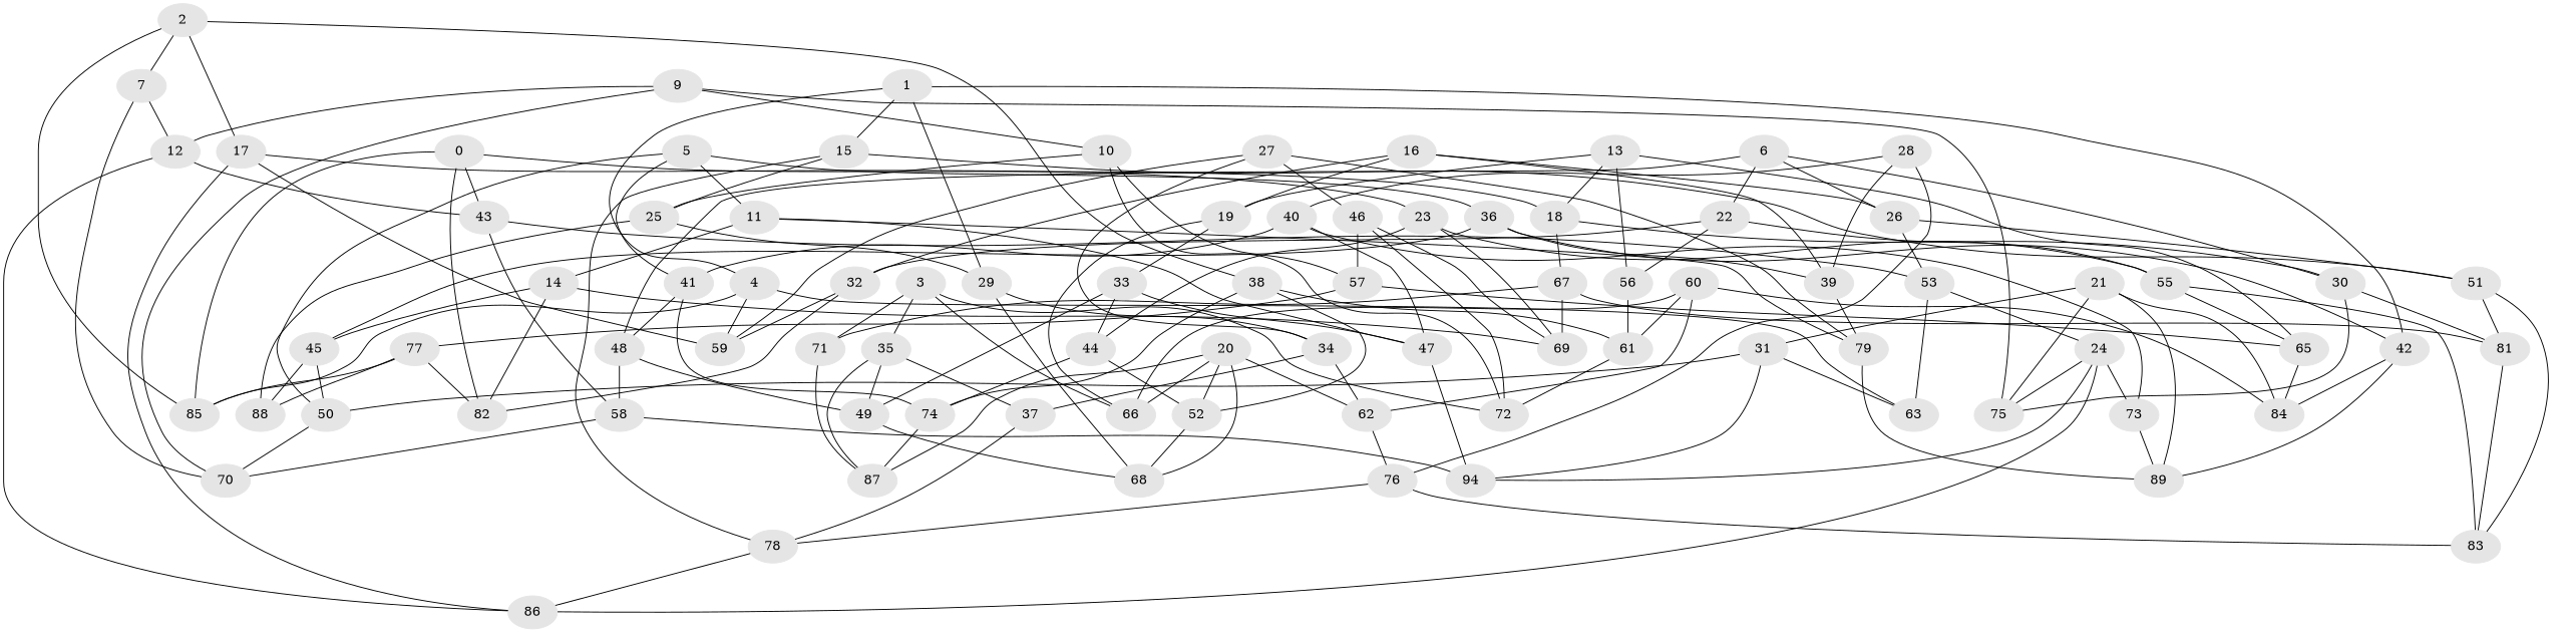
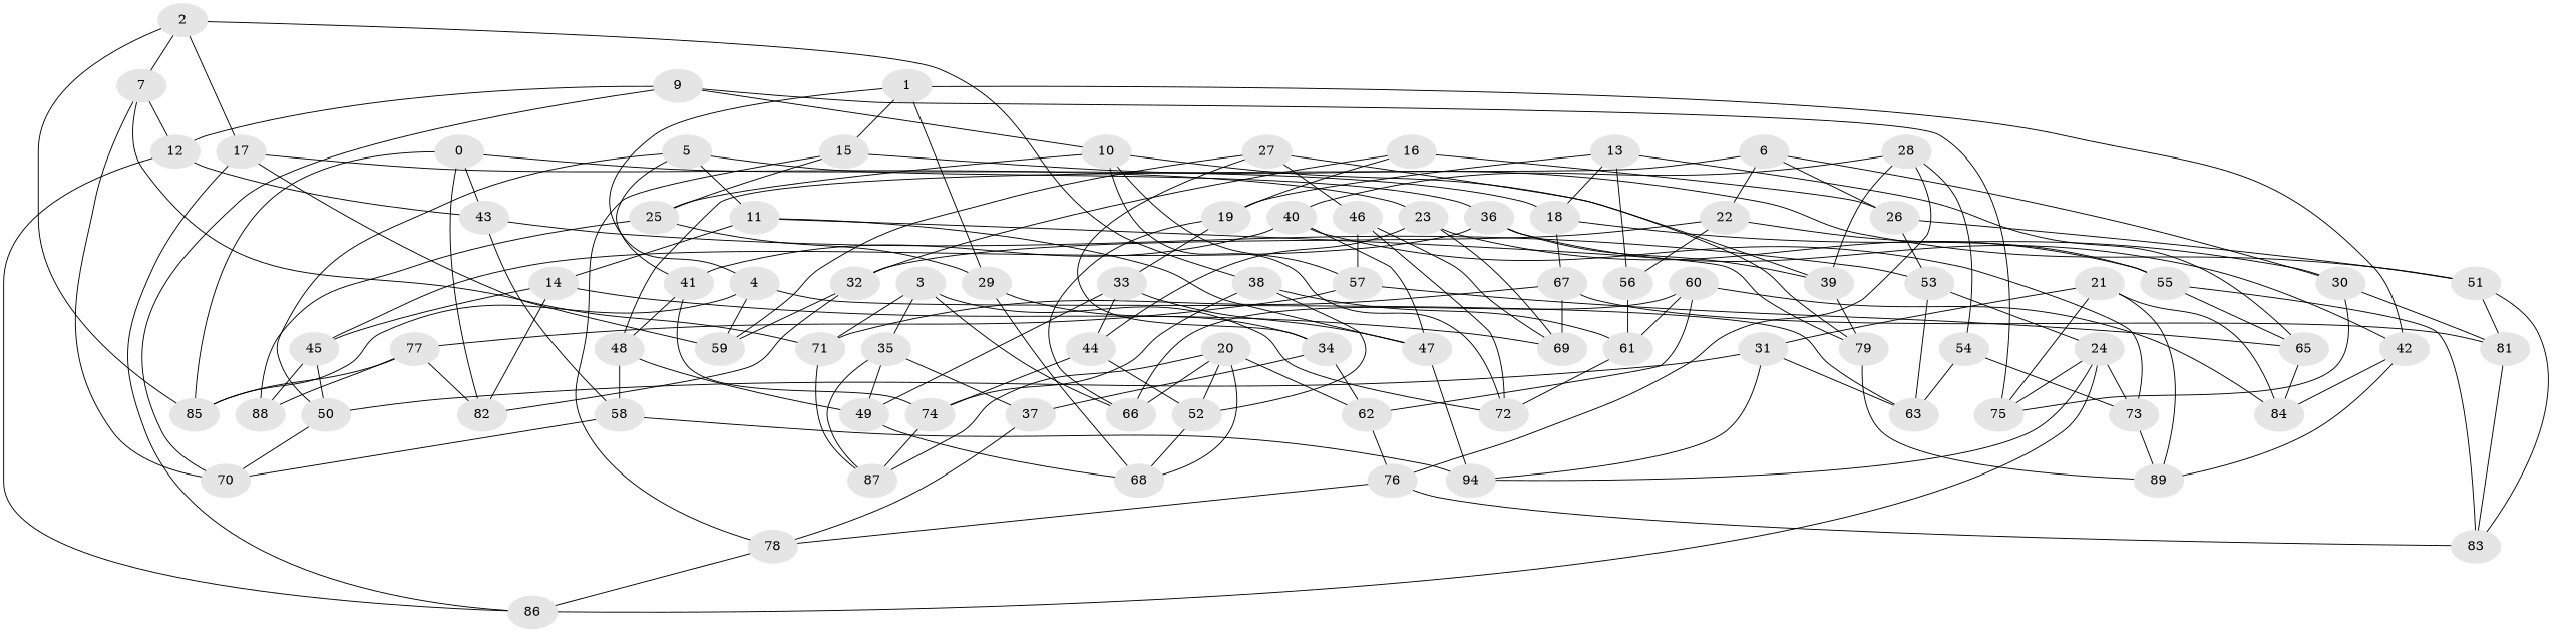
  graph {
    node [color=gray90 style=filled]
    1
    4
    15
    29
    42
    85
    59
    63
    25
    51
    78
    68
    34
    n14 [label=89]
    84
    2
    7
    17
    38
    71
    12
    70
    86
    23
    52
    61
    74
    3
    35
    66
    72
    87
    49
    37
    5
    11
    36
    41
    50
    14
    47
    79
    45
    39
    48
    6
    22
    26
    30
    56
    32
    55
    53
    75
    81
    58
    43
    n58 [label=0]
    18
    82
    67
    9
    10
    57
    88
    65
    77
    69
    n69 [label=94]
    13
    19
    33
    83
    16
    44
    20
    62
    21
    31
    24
    73
    27
    46
    28
    40
+   54
    76
    60
    1 -- 4
    1 -- 15
    1 -- 29
    1 -- 42
    4 -- 85
    4 -- 59
    4 -- 63
    15 -- 25
    15 -- 51
    15 -- 78
    29 -- 68
    29 -- 34
    42 -- n14
    42 -- 84
    25 -- 29
    25 -- 88
    51 -- 81
    51 -- 83
    78 -- 86
    34 -- 37
    34 -- 62
    2 -- 85
    2 -- 7
    2 -- 17
    2 -- 38
+   7 -- 71
    7 -- 12
    7 -- 70
    17 -- 59
    17 -- 86
    17 -- 23
    38 -- 52
    38 -- 61
    38 -- 74
    71 -- 87
    12 -- 86
    12 -- 43
    23 -- 55
    23 -- 69
    23 -- 44
    52 -- 68
    61 -- 72
    74 -- 87
    3 -- 71
    3 -- 35
    3 -- 66
    3 -- 72
    35 -- 87
    35 -- 49
    35 -- 37
    49 -- 68
    37 -- 78
    5 -- 11
    5 -- 36
    5 -- 41
    5 -- 50
    11 -- 14
    11 -- 47
    11 -- 79
    36 -- 42
    36 -- 45
    36 -- 39
    41 -- 74
    41 -- 48
    50 -- 70
    14 -- 45
    14 -- 82
    14 -- 69
    47 -- n69
    79 -- n14
    45 -- 50
    45 -- 88
    39 -- 79
    48 -- 49
    48 -- 58
    6 -- 48
    6 -- 22
    6 -- 26
    6 -- 30
    22 -- 56
    22 -- 32
    22 -- 55
    26 -- 51
    26 -- 53
    30 -- 75
    30 -- 81
    56 -- 61
    32 -- 59
    32 -- 82
    55 -- 65
    55 -- 83
    53 -- 63
    53 -- 24
    81 -- 83
    58 -- 70
    58 -- n69
    43 -- 53
    43 -- 58
    n58 -- 85
    n58 -- 43
    n58 -- 18
    n58 -- 82
    18 -- 30
    18 -- 67
    67 -- 71
    67 -- 81
    67 -- 69
    9 -- 12
    9 -- 70
    9 -- 75
    9 -- 10
    10 -- 25
    10 -- 72
    10 -- 57
    57 -- 65
    57 -- 77
    65 -- 84
    77 -- 85
    77 -- 82
    77 -- 88
    13 -- 56
    13 -- 18
    13 -- 65
    13 -- 19
    19 -- 66
    19 -- 33
    33 -- 49
    33 -- 47
    33 -- 44
-   16 -- 39
+   10 -- 39
    16 -- 26
    16 -- 32
    16 -- 19
    44 -- 52
    44 -- 74
    20 -- 68
    20 -- 52
    20 -- 66
    20 -- 87
    20 -- 62
    62 -- 76
    21 -- n14
    21 -- 84
    21 -- 75
    21 -- 31
    31 -- 63
    31 -- 50
    31 -- n69
    24 -- 86
    24 -- 75
    24 -- n69
    24 -- 73
    73 -- n14
    27 -- 59
    27 -- 34
    27 -- 79
    27 -- 46
    46 -- 72
    46 -- 57
    46 -- 69
    28 -- 39
    28 -- 40
+   28 -- 54
    28 -- 76
    40 -- 41
    40 -- 47
    40 -- 73
+   54 -- 63
+   54 -- 73
    76 -- 78
    76 -- 83
    60 -- 84
    60 -- 61
    60 -- 66
    60 -- 62
  }
